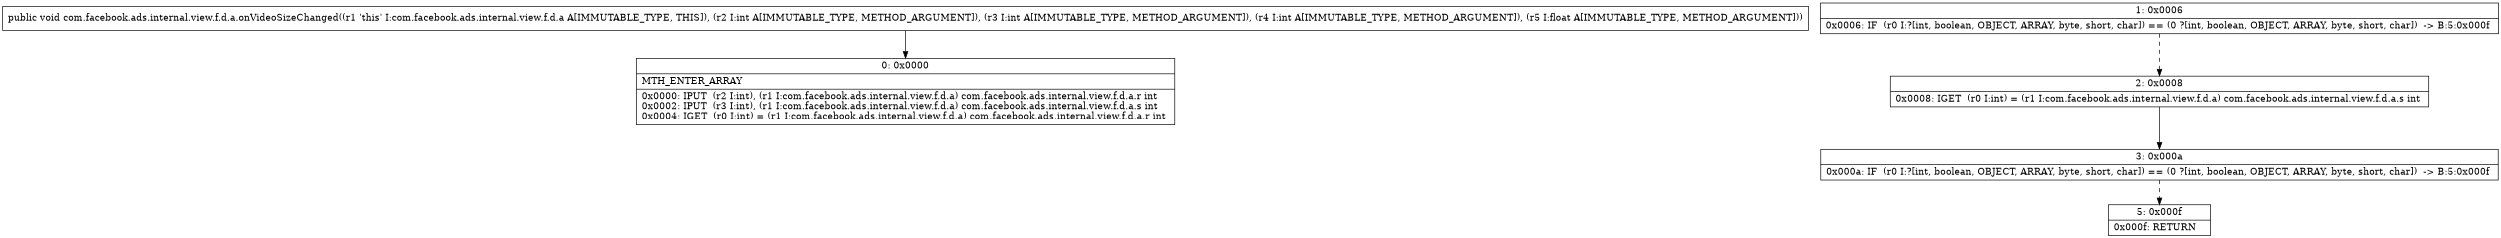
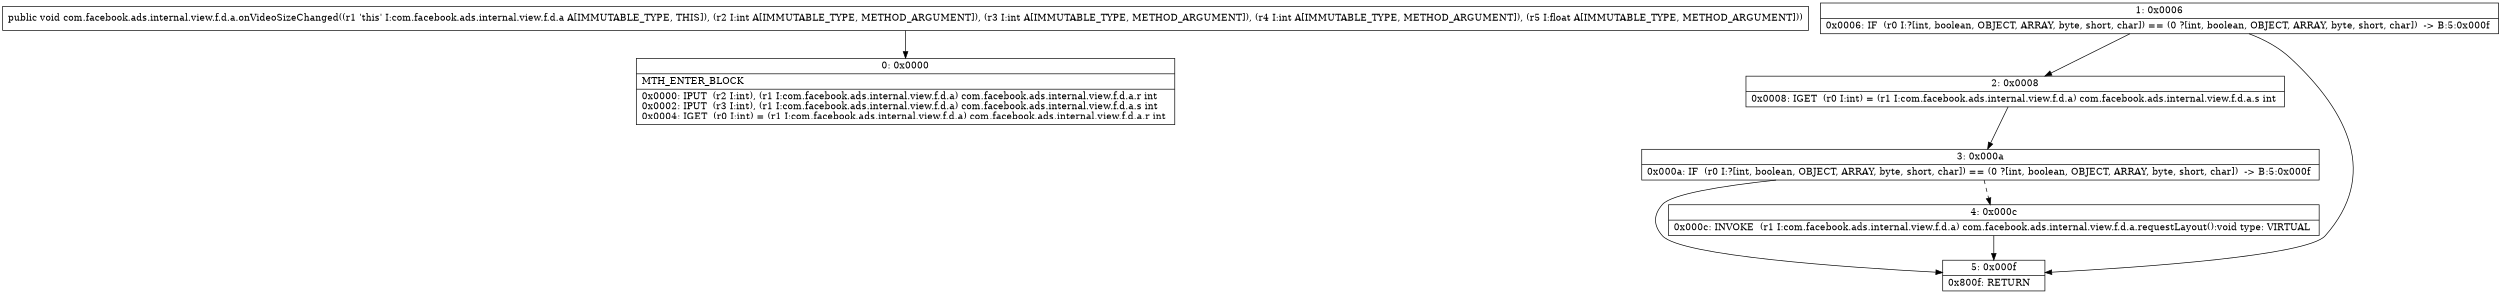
  digraph {
    node [shape=record]
-   n1 [label="{0\:\ 0x0000|MTH_ENTER_ARRAY\l|0x0000: IPUT  (r2 I:int), (r1 I:com.facebook.ads.internal.view.f.d.a) com.facebook.ads.internal.view.f.d.a.r int \l0x0002: IPUT  (r3 I:int), (r1 I:com.facebook.ads.internal.view.f.d.a) com.facebook.ads.internal.view.f.d.a.s int \l0x0004: IGET  (r0 I:int) = (r1 I:com.facebook.ads.internal.view.f.d.a) com.facebook.ads.internal.view.f.d.a.r int \l}"]
+   n1 [label="{0\:\ 0x0000|MTH_ENTER_BLOCK\l|0x0000: IPUT  (r2 I:int), (r1 I:com.facebook.ads.internal.view.f.d.a) com.facebook.ads.internal.view.f.d.a.r int \l0x0002: IPUT  (r3 I:int), (r1 I:com.facebook.ads.internal.view.f.d.a) com.facebook.ads.internal.view.f.d.a.s int \l0x0004: IGET  (r0 I:int) = (r1 I:com.facebook.ads.internal.view.f.d.a) com.facebook.ads.internal.view.f.d.a.r int \l}"]
    n2 [label="{1\:\ 0x0006|0x0006: IF  (r0 I:?[int, boolean, OBJECT, ARRAY, byte, short, char]) == (0 ?[int, boolean, OBJECT, ARRAY, byte, short, char])  \-\> B:5:0x000f \l}"]
    n3 [label="{2\:\ 0x0008|0x0008: IGET  (r0 I:int) = (r1 I:com.facebook.ads.internal.view.f.d.a) com.facebook.ads.internal.view.f.d.a.s int \l}"]
-   n4 [label="{5\:\ 0x000f|0x000f: RETURN   \l}"]
+   n4 [label="{5\:\ 0x000f|0x800f: RETURN   \l}"]
    n5 [label="{3\:\ 0x000a|0x000a: IF  (r0 I:?[int, boolean, OBJECT, ARRAY, byte, short, char]) == (0 ?[int, boolean, OBJECT, ARRAY, byte, short, char])  \-\> B:5:0x000f \l}"]
+   n6 [label="{4\:\ 0x000c|0x000c: INVOKE  (r1 I:com.facebook.ads.internal.view.f.d.a) com.facebook.ads.internal.view.f.d.a.requestLayout():void type: VIRTUAL \l}"]
    n7 [label="{public void com.facebook.ads.internal.view.f.d.a.onVideoSizeChanged((r1 'this' I:com.facebook.ads.internal.view.f.d.a A[IMMUTABLE_TYPE, THIS]), (r2 I:int A[IMMUTABLE_TYPE, METHOD_ARGUMENT]), (r3 I:int A[IMMUTABLE_TYPE, METHOD_ARGUMENT]), (r4 I:int A[IMMUTABLE_TYPE, METHOD_ARGUMENT]), (r5 I:float A[IMMUTABLE_TYPE, METHOD_ARGUMENT])) }"]
-   n2 -> n3 [style=dashed]
+   n2 -> n3 [style=solid]
+   n2 -> n4
    n3 -> n5
-   n5 -> n4 [style=dashed]
+   n5 -> n4
+   n5 -> n6 [style=dashed]
+   n6 -> n4
    n7 -> n1
  }
